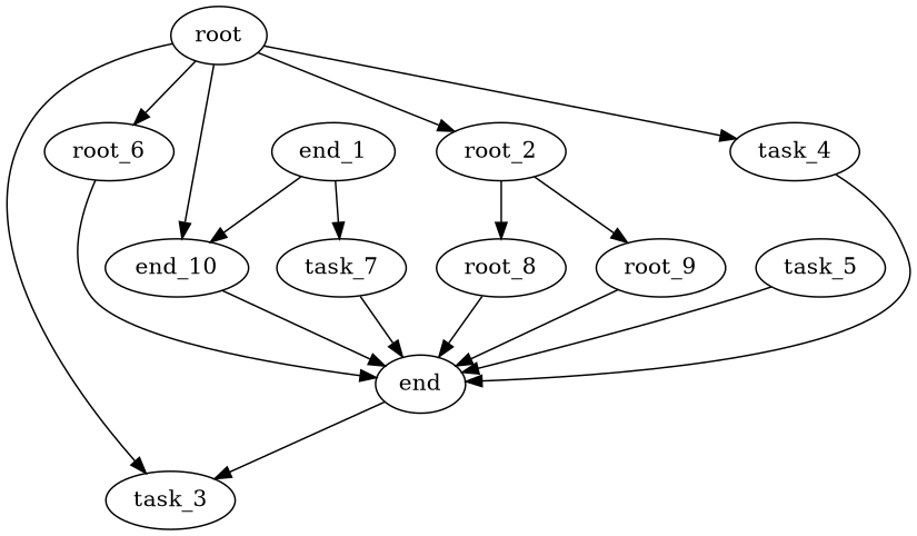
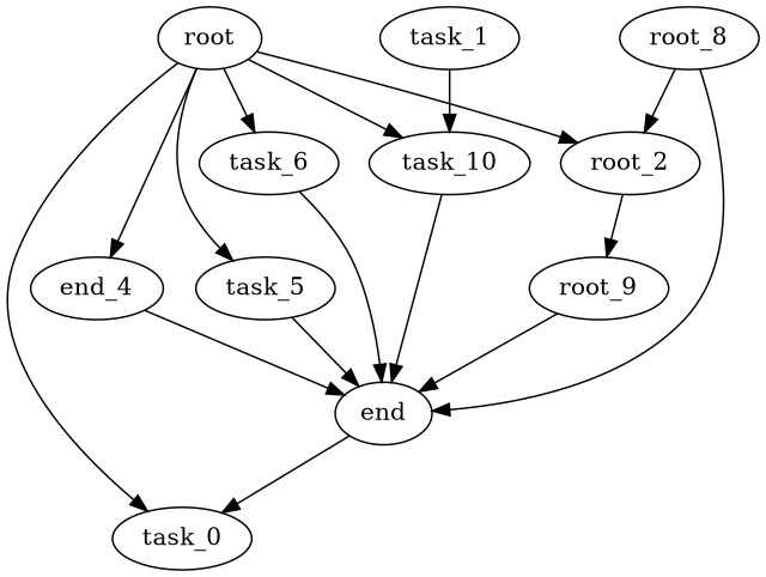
  digraph {
    n1 [label=root_2]
    root
-   task_3
-   task_4
+   task_3 [label=task_0]
+   task_4 [label=end_4]
    task_5
-   task_6 [label=root_6]
-   task_10 [label=end_10]
-   task_1 [label=end_1]
-   task_7
+   task_6
+   task_10
+   task_1
    n10 [label=root_8]
    n11 [label=root_9]
    end
-   n1 -> n10
+   n10 -> n1
    n1 -> n11
    root -> n1
    root -> task_3
    root -> task_4
+   root -> task_5
    root -> task_6
    root -> task_10
    task_4 -> end
    task_5 -> end
    task_6 -> end
    task_10 -> end
    task_1 -> task_10
-   task_1 -> task_7
-   task_7 -> end
    n10 -> end
    n11 -> end
    end -> task_3
  }
